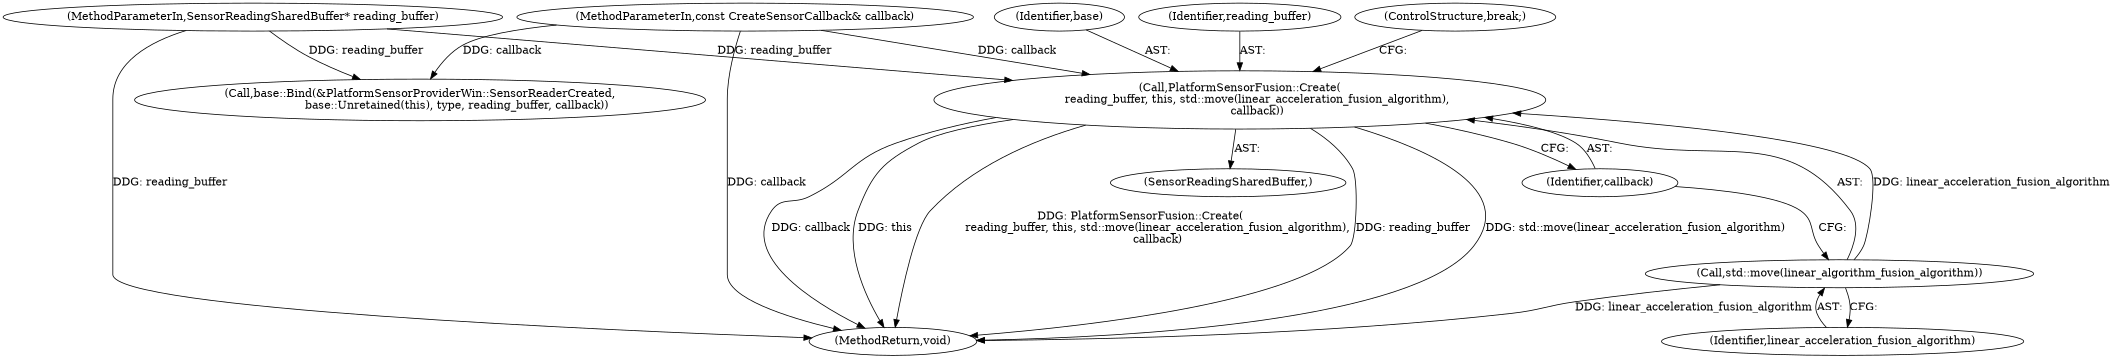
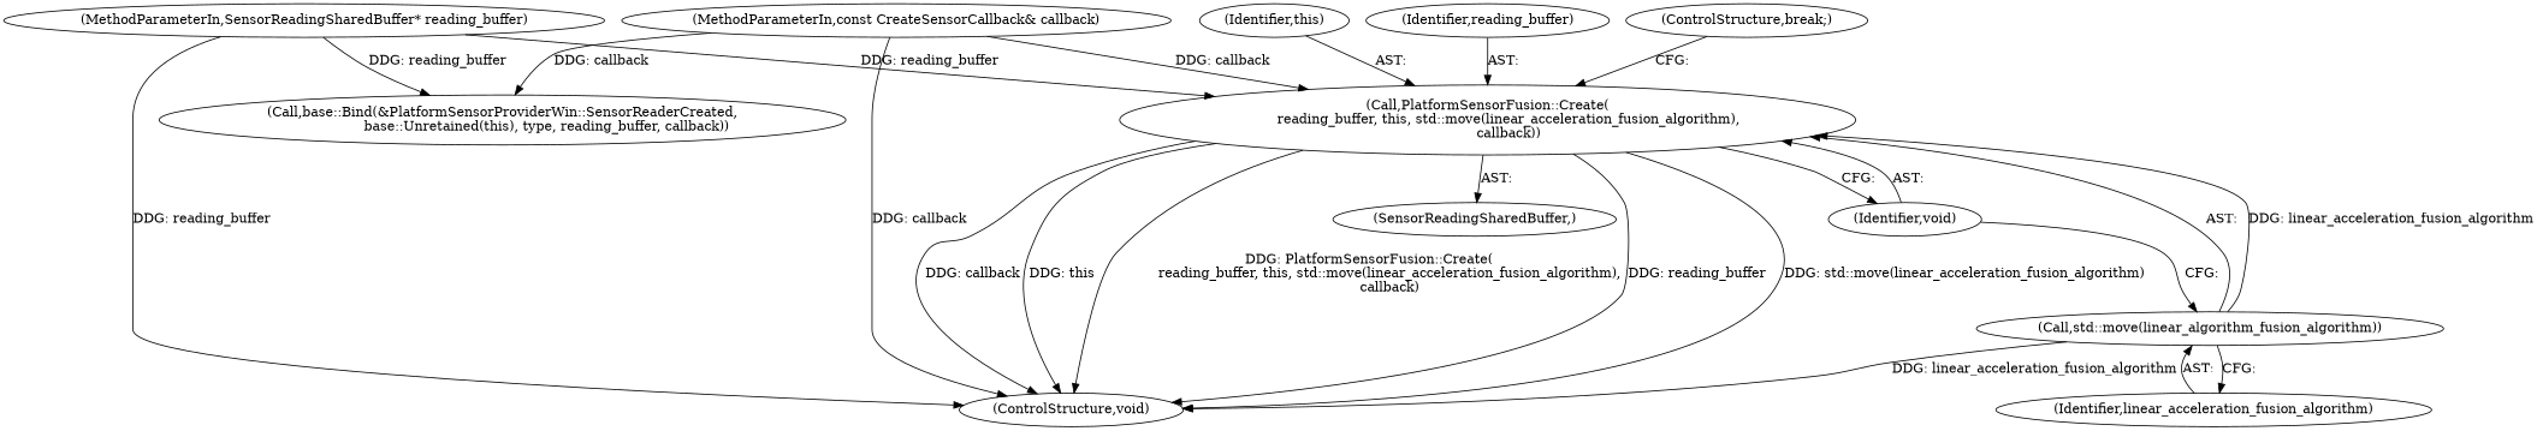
  digraph {
    n1 [label="(Call,PlatformSensorFusion::Create(\n          reading_buffer, this, std::move(linear_acceleration_fusion_algorithm),\n          callback))"]
-   n2 [label="(Identifier,callback)"]
-   n3 [label="(MethodReturn,void)"]
+   n2 [label="(Identifier,void)"]
+   n3 [label="(ControlStructure,void)"]
    n4 [label="(SensorReadingSharedBuffer,)"]
    n5 [label="(Call,std::move(linear_algorithm_fusion_algorithm))"]
    n6 [label="(MethodParameterIn,SensorReadingSharedBuffer* reading_buffer)"]
    n7 [label="(Call,base::Bind(&PlatformSensorProviderWin::SensorReaderCreated,\n                     base::Unretained(this), type, reading_buffer, callback))"]
    n8 [label="(Identifier,linear_acceleration_fusion_algorithm)"]
    n9 [label="(MethodParameterIn,const CreateSensorCallback& callback)"]
    n10 [label="(ControlStructure,break;)"]
-   n11 [label="(Identifier,base)"]
+   n11 [label="(Identifier,this)"]
    n12 [label="(Identifier,reading_buffer)"]
    n1 -> n2 [label="CFG: "]
    n1 -> n3 [label="DDG: this"]
    n1 -> n3 [label="DDG: PlatformSensorFusion::Create(\n          reading_buffer, this, std::move(linear_acceleration_fusion_algorithm),\n          callback)"]
    n1 -> n3 [label="DDG: reading_buffer"]
    n1 -> n3 [label="DDG: std::move(linear_acceleration_fusion_algorithm)"]
    n1 -> n3 [label="DDG: callback"]
    n1 -> n4 [label="AST: "]
    n2 -> n1 [label="AST: "]
    n2 -> n5 [label="CFG: "]
    n5 -> n1 [label="AST: "]
    n5 -> n1 [label="DDG: linear_acceleration_fusion_algorithm"]
    n5 -> n3 [label="DDG: linear_acceleration_fusion_algorithm"]
    n5 -> n8 [label="CFG: "]
    n6 -> n1 [label="DDG: reading_buffer"]
    n6 -> n3 [label="DDG: reading_buffer"]
    n6 -> n7 [label="DDG: reading_buffer"]
    n8 -> n5 [label="AST: "]
    n9 -> n1 [label="DDG: callback"]
    n9 -> n3 [label="DDG: callback"]
    n9 -> n7 [label="DDG: callback"]
    n10 -> n1 [label="CFG: "]
    n11 -> n1 [label="AST: "]
    n12 -> n1 [label="AST: "]
  }
